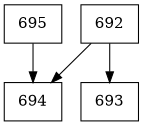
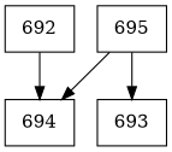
  digraph {
    node [shape=record]
    n1 [label="{692}"]
    n2 [label="{694}"]
    n3 [label="{695}"]
    n4 [label="{693}"]
    n1 -> n2
    n3 -> n2
-   n1 -> n4
+   n3 -> n4
  }
